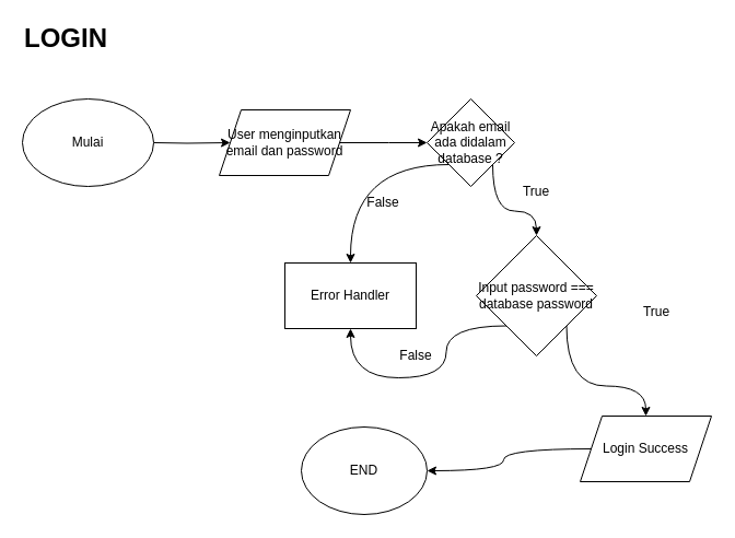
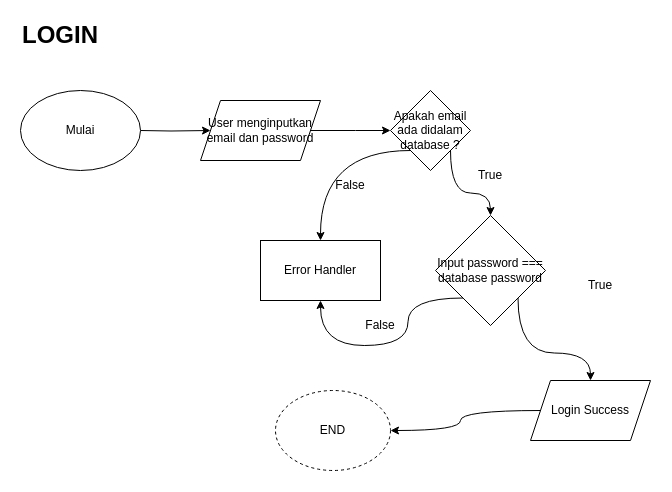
  <mxCell id="0" />
  <mxCell id="1" parent="0" />
  <mxCell id="2" style="edgeStyle=orthogonalEdgeStyle;rounded=0;orthogonalLoop=1;jettySize=auto;html=1;exitX=1;exitY=0.5;exitDx=0;exitDy=0;entryX=0;entryY=0.5;entryDx=0;entryDy=0;" edge="1" parent="1" target="4"><mxGeometry relative="1" as="geometry"><mxPoint x="140" y="130" as="sourcePoint" /></mxGeometry></mxCell>
  <mxCell id="3" style="edgeStyle=orthogonalEdgeStyle;rounded=0;orthogonalLoop=1;jettySize=auto;html=1;exitX=1;exitY=0.5;exitDx=0;exitDy=0;entryX=0;entryY=0.5;entryDx=0;entryDy=0;" edge="1" parent="1" source="4"><mxGeometry relative="1" as="geometry"><mxPoint x="390" y="130" as="targetPoint" /></mxGeometry></mxCell>
  <mxCell id="4" value="User menginputkan email dan password" style="shape=parallelogram;perimeter=parallelogramPerimeter;whiteSpace=wrap;html=1;fixedSize=1;" vertex="1" parent="1"><mxGeometry x="200" y="100" width="120" height="60" as="geometry" /></mxCell>
  <mxCell id="5" value="Mulai" style="ellipse;whiteSpace=wrap;html=1;" vertex="1" parent="1"><mxGeometry x="20" y="90" width="120" height="80" as="geometry" /></mxCell>
  <mxCell id="6" style="edgeStyle=orthogonalEdgeStyle;curved=1;rounded=0;orthogonalLoop=1;jettySize=auto;html=1;exitX=0;exitY=1;exitDx=0;exitDy=0;entryX=0.5;entryY=0;entryDx=0;entryDy=0;" edge="1" parent="1" source="8" target="9"><mxGeometry relative="1" as="geometry" /></mxCell>
  <mxCell id="7" style="edgeStyle=orthogonalEdgeStyle;curved=1;rounded=0;orthogonalLoop=1;jettySize=auto;html=1;exitX=1;exitY=1;exitDx=0;exitDy=0;entryX=0.5;entryY=0;entryDx=0;entryDy=0;" edge="1" parent="1" source="8" target="12"><mxGeometry relative="1" as="geometry" /></mxCell>
  <mxCell id="8" value="Apakah email ada didalam database ?" style="rhombus;whiteSpace=wrap;html=1;" vertex="1" parent="1"><mxGeometry x="390" y="90" width="80" height="80" as="geometry" /></mxCell>
  <mxCell id="9" value="Error Handler" style="rounded=0;whiteSpace=wrap;html=1;" vertex="1" parent="1"><mxGeometry x="260" y="240" width="120" height="60" as="geometry" /></mxCell>
  <mxCell id="10" style="edgeStyle=orthogonalEdgeStyle;curved=1;rounded=0;orthogonalLoop=1;jettySize=auto;html=1;exitX=0;exitY=1;exitDx=0;exitDy=0;entryX=0.5;entryY=1;entryDx=0;entryDy=0;" edge="1" parent="1" source="12" target="9"><mxGeometry relative="1" as="geometry" /></mxCell>
  <mxCell id="11" style="edgeStyle=orthogonalEdgeStyle;curved=1;rounded=0;orthogonalLoop=1;jettySize=auto;html=1;exitX=1;exitY=1;exitDx=0;exitDy=0;entryX=0.5;entryY=0;entryDx=0;entryDy=0;" edge="1" parent="1" source="12" target="14"><mxGeometry relative="1" as="geometry" /></mxCell>
  <mxCell id="12" value="Input password === database password" style="rhombus;whiteSpace=wrap;html=1;" vertex="1" parent="1"><mxGeometry x="435" y="215" width="110" height="110" as="geometry" /></mxCell>
  <mxCell id="13" style="edgeStyle=orthogonalEdgeStyle;curved=1;rounded=0;orthogonalLoop=1;jettySize=auto;html=1;exitX=0;exitY=0.5;exitDx=0;exitDy=0;entryX=1;entryY=0.5;entryDx=0;entryDy=0;" edge="1" parent="1" source="14" target="20"><mxGeometry relative="1" as="geometry" /></mxCell>
  <mxCell id="14" value="Login Success" style="shape=parallelogram;perimeter=parallelogramPerimeter;whiteSpace=wrap;html=1;fixedSize=1;" vertex="1" parent="1"><mxGeometry x="530" y="380" width="120" height="60" as="geometry" /></mxCell>
  <mxCell id="15" value="False" style="text;html=1;strokeColor=none;fillColor=none;align=center;verticalAlign=middle;whiteSpace=wrap;rounded=0;" vertex="1" parent="1"><mxGeometry x="350" y="310" width="60" height="30" as="geometry" /></mxCell>
  <mxCell id="16" value="True" style="text;html=1;strokeColor=none;fillColor=none;align=center;verticalAlign=middle;whiteSpace=wrap;rounded=0;" vertex="1" parent="1"><mxGeometry x="460" y="160" width="60" height="30" as="geometry" /></mxCell>
  <mxCell id="17" value="False" style="text;html=1;strokeColor=none;fillColor=none;align=center;verticalAlign=middle;whiteSpace=wrap;rounded=0;" vertex="1" parent="1"><mxGeometry x="320" y="170" width="60" height="30" as="geometry" /></mxCell>
  <mxCell id="18" value="True" style="text;html=1;strokeColor=none;fillColor=none;align=center;verticalAlign=middle;whiteSpace=wrap;rounded=0;" vertex="1" parent="1"><mxGeometry x="570" y="270" width="60" height="30" as="geometry" /></mxCell>
  <mxCell id="19" value="&lt;font style=&quot;font-size: 24px;&quot;&gt;&lt;b&gt;LOGIN&lt;/b&gt;&lt;/font&gt;" style="text;html=1;strokeColor=none;fillColor=none;align=center;verticalAlign=middle;whiteSpace=wrap;rounded=0;" vertex="1" parent="1"><mxGeometry x="30" y="20" width="60" height="30" as="geometry" /></mxCell>
- <mxCell id="20" value="END" style="ellipse;whiteSpace=wrap;html=1;" vertex="1" parent="1"><mxGeometry x="275" y="390" width="115" height="80" as="geometry" /></mxCell>
+ <mxCell id="20" value="END" style="ellipse;whiteSpace=wrap;html=1;dashed=1;" vertex="1" parent="1"><mxGeometry x="275" y="390" width="115" height="80" as="geometry" /></mxCell>
